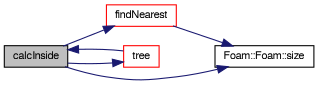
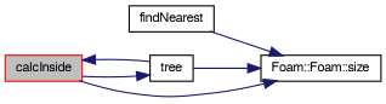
  digraph {
    rankdir=LR
    node [color=black fontname=FreeSans fontsize=10 shape=record]
    edge [color=midnightblue fontname=FreeSans fontsize=10 labelfontname=FreeSans labelfontsize=10 style=solid]
-   n1 [fillcolor=grey75 fontcolor=black height=0.2 label=calcInside style=filled width=0.4]
-   n2 [color=red height=0.2 label=findNearest width=0.4]
-   n3 [color=red height=0.2 label=tree width=0.4]
+   n1 [color=red fillcolor=grey75 fontcolor=black height=0.2 label=calcInside style=filled width=0.4]
+   n2 [height=0.2 label=findNearest width=0.4]
+   n3 [height=0.2 label=tree width=0.4]
    n4 [height=0.2 label="Foam::Foam::size" width=0.4]
-   n1 -> n2
    n1 -> n3
    n1 -> n4
    n2 -> n4
    n3 -> n1
+   n3 -> n4
  }
